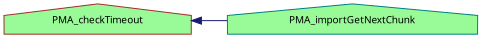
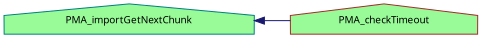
  digraph {
    rankdir=LR
    fontname="Noto Sans"
    node [fillcolor=palegreen fontname="Noto Sans" fontsize=10 shape=house style=filled]
    n1 [color=brown fontcolor=black height=0.2 label=PMA_checkTimeout width=0.4]
    n2 [color=teal height=0.2 label=PMA_importGetNextChunk width=0.4]
-   n1 -> n2 [color=midnightblue dir=back fontname="Noto Sans" fontsize=10 labelfontname=Helvetica labelfontsize=10 style=solid]
+   n2 -> n1 [color=midnightblue dir=back fontname="Noto Sans" fontsize=10 labelfontname=Helvetica labelfontsize=10 style=solid]
  }
